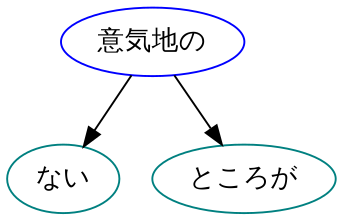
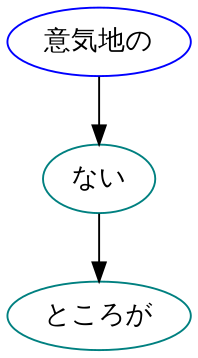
  digraph {
    node [color=teal]
    n1 [color=blue label="意気地の"]
    n2 [label="ない"]
    n3 [label="ところが"]
    n1 -> n2
-   n1 -> n3
+   n2 -> n3
  }
